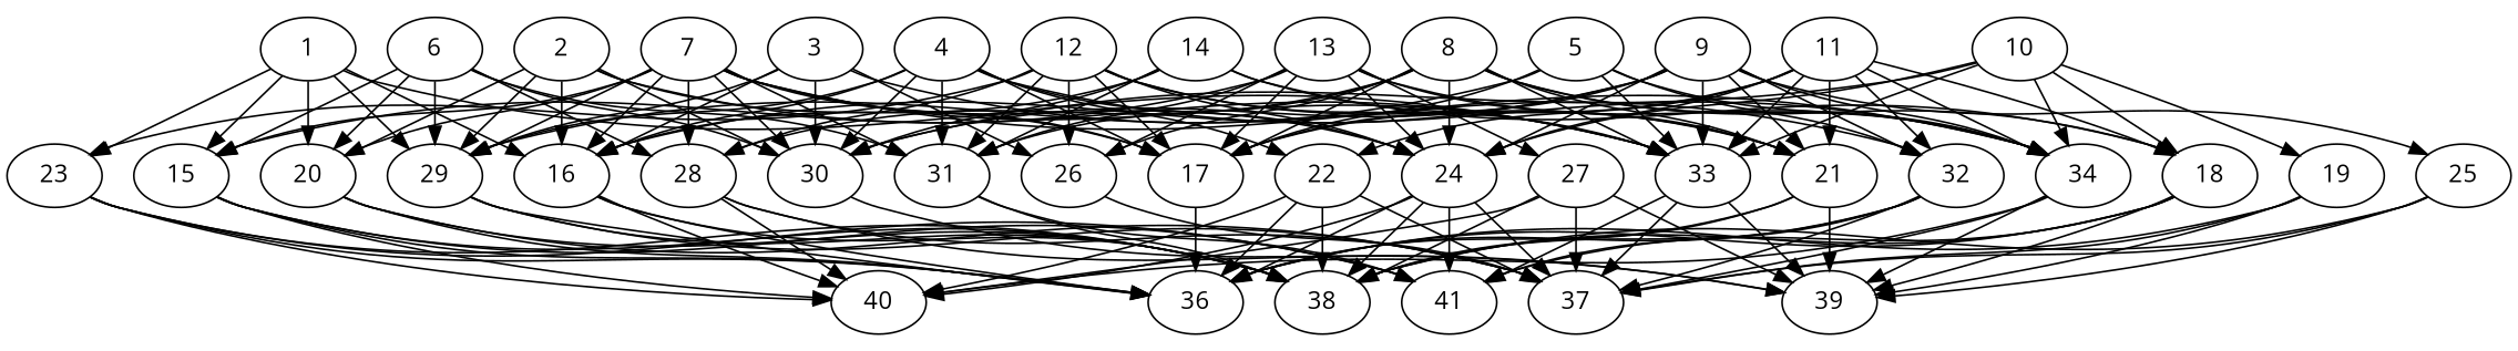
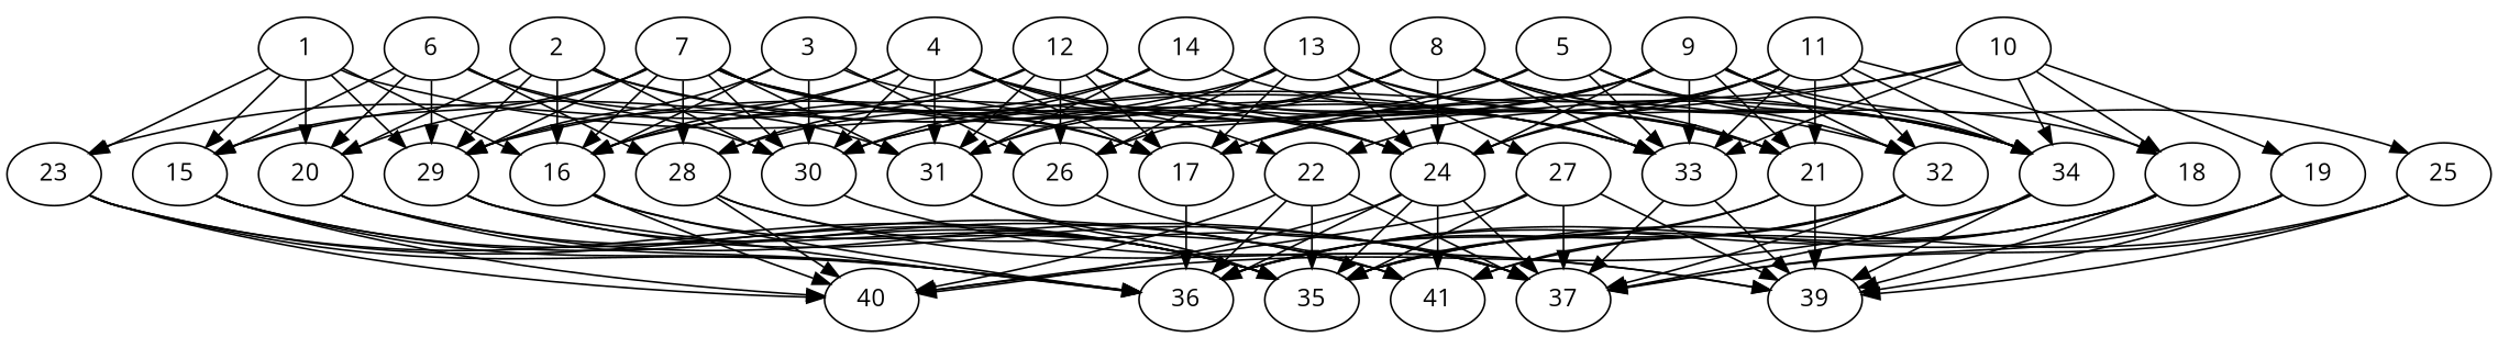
  digraph {
    fontname="Open Sans"
    node [alpha=0.19 fontname="Open Sans"]
    edge [fontname="Open Sans"]
    1 [expect_size=13615885796850512]
    15 [alpha=0.16 expect_size=61403438715106200]
    16 [alpha=0.08 expect_size=8946117045948310880256]
    20 [alpha=0.15 expect_size=14715500450672449421312]
    23 [alpha=0.01 expect_size=17058318830080000]
    29 [alpha=0.15 expect_size=9604709467957669920768]
    33 [alpha=0.01 expect_size=10307636783140662]
    36 [alpha=0.18 expect_size=5160223697618194]
-   38 [alpha=0.11 expect_size=91262011450573696]
+   38 [alpha=0.11 expect_size=91262011450573696 label=35]
    40 [alpha=0.07 expect_size=138258369614886848]
    41 [alpha=0.10 expect_size=2417267165605284352]
    37 [expect_size=3044690155222801055744]
    39 [alpha=0.18 expect_size=7500052028579710976]
    2 [alpha=0.06 expect_size=2309674626039440896]
    17 [alpha=0.16 expect_size=15531025026605859733504]
    30 [alpha=0.16 expect_size=2101802433579344128]
    3 [alpha=0.18 expect_size=3263326084293752]
    26 [expect_size=741970110060192384]
    32 [alpha=0.04 expect_size=75880982691392258048]
    4 [alpha=0.07 expect_size=22870501665564036]
    22 [expect_size=82716331796868176]
    24 [alpha=0.09 expect_size=61433093102827112]
    31 [alpha=0.05 expect_size=91167601185475344]
    34 [alpha=0.11 expect_size=936723310204854]
    5 [alpha=0.06 expect_size=209539300748263686144]
    6 [alpha=0.15 expect_size=3738497480108363743232]
    28 [alpha=0.09 expect_size=395595363871298496]
    7 [alpha=0.06 expect_size=1010296136391282655232]
    8 [expect_size=7094319917543487488]
    18 [alpha=0.12 expect_size=16004758377971964706816]
    21 [alpha=0.20 expect_size=20089681148436872]
    9 [alpha=0.07 expect_size=98653201180373488]
    25 [alpha=0.02 expect_size=429749716125745152000]
    10 [alpha=0.18 expect_size=13622190814015782912000]
    19 [alpha=0.18 expect_size=1586128974799848960]
    11 [expect_size=6918637643592892416000]
    12 [alpha=0.13 expect_size=43274237378199240]
    13 [alpha=0.07 expect_size=100890737510665776]
    27 [alpha=0.09 expect_size=1884587315298471168]
    14 [alpha=0.20 expect_size=4649073442492000256]
    1 -> 15
    1 -> 16
    1 -> 20
    1 -> 23
    1 -> 29
    1 -> 33
    15 -> 36
    15 -> 38
    15 -> 40
    15 -> 41
    16 -> 36
    16 -> 38
    16 -> 40
    20 -> 36
    20 -> 38
    20 -> 37
    23 -> 36
    23 -> 38
    23 -> 40
    23 -> 41
    29 -> 36
    29 -> 38
    29 -> 37
-   33 -> 41
    33 -> 37
    33 -> 39
    2 -> 16
    2 -> 20
    2 -> 29
    2 -> 33
    2 -> 17
    2 -> 30
    17 -> 36
    30 -> 39
    3 -> 16
    3 -> 29
    3 -> 30
    3 -> 26
    3 -> 32
    26 -> 37
    32 -> 36
    32 -> 38
    32 -> 41
    32 -> 37
    4 -> 16
    4 -> 29
    4 -> 17
    4 -> 30
    4 -> 22
    4 -> 24
    4 -> 31
    4 -> 34
    22 -> 36
    22 -> 38
    22 -> 40
    22 -> 37
    24 -> 36
    24 -> 38
    24 -> 40
    24 -> 41
    24 -> 37
    31 -> 38
    31 -> 41
    34 -> 40
    34 -> 37
    34 -> 39
    5 -> 29
    5 -> 33
    5 -> 17
    5 -> 32
    5 -> 34
    6 -> 15
    6 -> 20
    6 -> 29
    6 -> 30
    6 -> 31
    6 -> 28
    28 -> 40
    28 -> 37
    28 -> 39
    7 -> 15
    7 -> 16
    7 -> 20
    7 -> 29
    7 -> 33
    7 -> 17
    7 -> 30
    7 -> 24
    7 -> 31
    7 -> 34
    7 -> 28
    8 -> 33
-   8 -> 17
    8 -> 26
    8 -> 24
    8 -> 31
    8 -> 34
    8 -> 28
    8 -> 18
    8 -> 21
    18 -> 36
    18 -> 38
    18 -> 41
    18 -> 39
    21 -> 36
    21 -> 38
    21 -> 39
    9 -> 16
    9 -> 33
    9 -> 17
    9 -> 30
    9 -> 32
    9 -> 24
    9 -> 34
    9 -> 21
    9 -> 25
    25 -> 38
    25 -> 37
    25 -> 39
    10 -> 33
    10 -> 30
    10 -> 24
    10 -> 34
    10 -> 18
    10 -> 19
    19 -> 36
    19 -> 37
    19 -> 39
    11 -> 33
    11 -> 17
    11 -> 32
    11 -> 22
    11 -> 24
    11 -> 34
    11 -> 18
    11 -> 21
    12 -> 23
    12 -> 33
    12 -> 17
    12 -> 26
    12 -> 24
    12 -> 31
    12 -> 28
    12 -> 21
    13 -> 15
    13 -> 17
    13 -> 26
    13 -> 24
    13 -> 31
    13 -> 34
    13 -> 21
    13 -> 27
    27 -> 38
    27 -> 40
    27 -> 37
    27 -> 39
    14 -> 16
    14 -> 30
    14 -> 31
-   14 -> 18
    14 -> 21
  }
